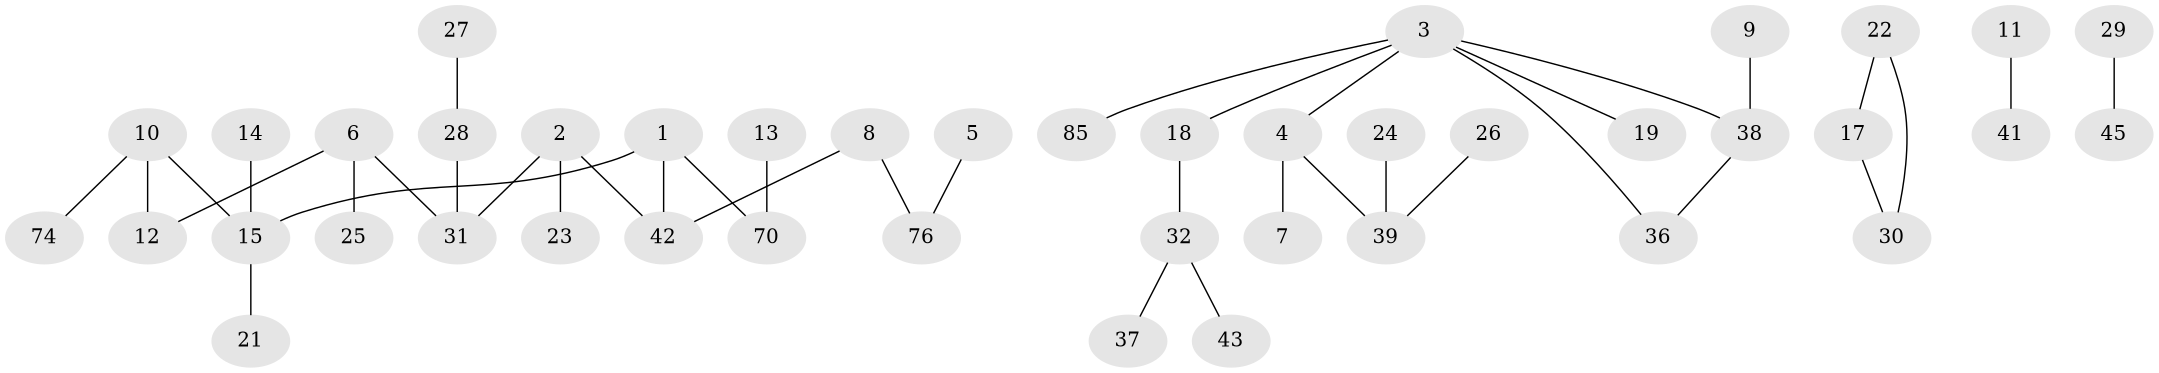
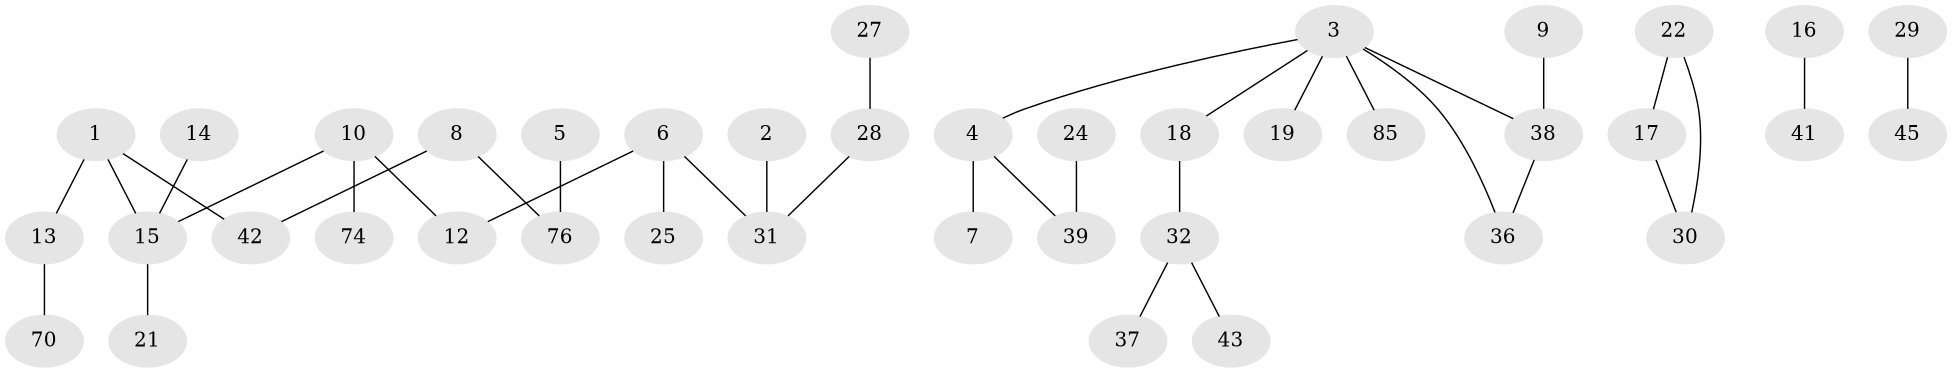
  graph {
    node [color=gray90 style=filled]
    edge [weight=1.0]
    1
    13
    15
    42
    n5 [label=70]
    21
    2
-   23
    31
    3
    4
    18
    19
    n14 [label=85]
    36
    38
    7
    39
    32
    n20 [label=76]
    5
    17
    30
    6
    25
    12
-   11
+   11 [label=16]
    41
    8
    n30 [label=45]
    29
    9
    10
    n34 [label=74]
    14
    37
    43
    22
    24
-   26
    27
    28
-   1 -- n5
+   1 -- 13
    1 -- 15
    1 -- 42
    13 -- n5
    15 -- 21
-   2 -- 42
-   2 -- 23
    2 -- 31
    3 -- 4
    3 -- 18
    3 -- 19
    3 -- n14
    3 -- 36
    3 -- 38
    4 -- 7
    4 -- 39
    18 -- 32
    38 -- 36
    32 -- 37
    32 -- 43
    5 -- n20
    17 -- 30
    6 -- 31
    6 -- 25
    6 -- 12
    11 -- 41
    8 -- 42
    8 -- n20
    29 -- n30
    9 -- 38
    10 -- 15
    10 -- 12
    10 -- n34
    14 -- 15
    22 -- 17
    22 -- 30
    24 -- 39
-   26 -- 39
    27 -- 28
    28 -- 31
  }
